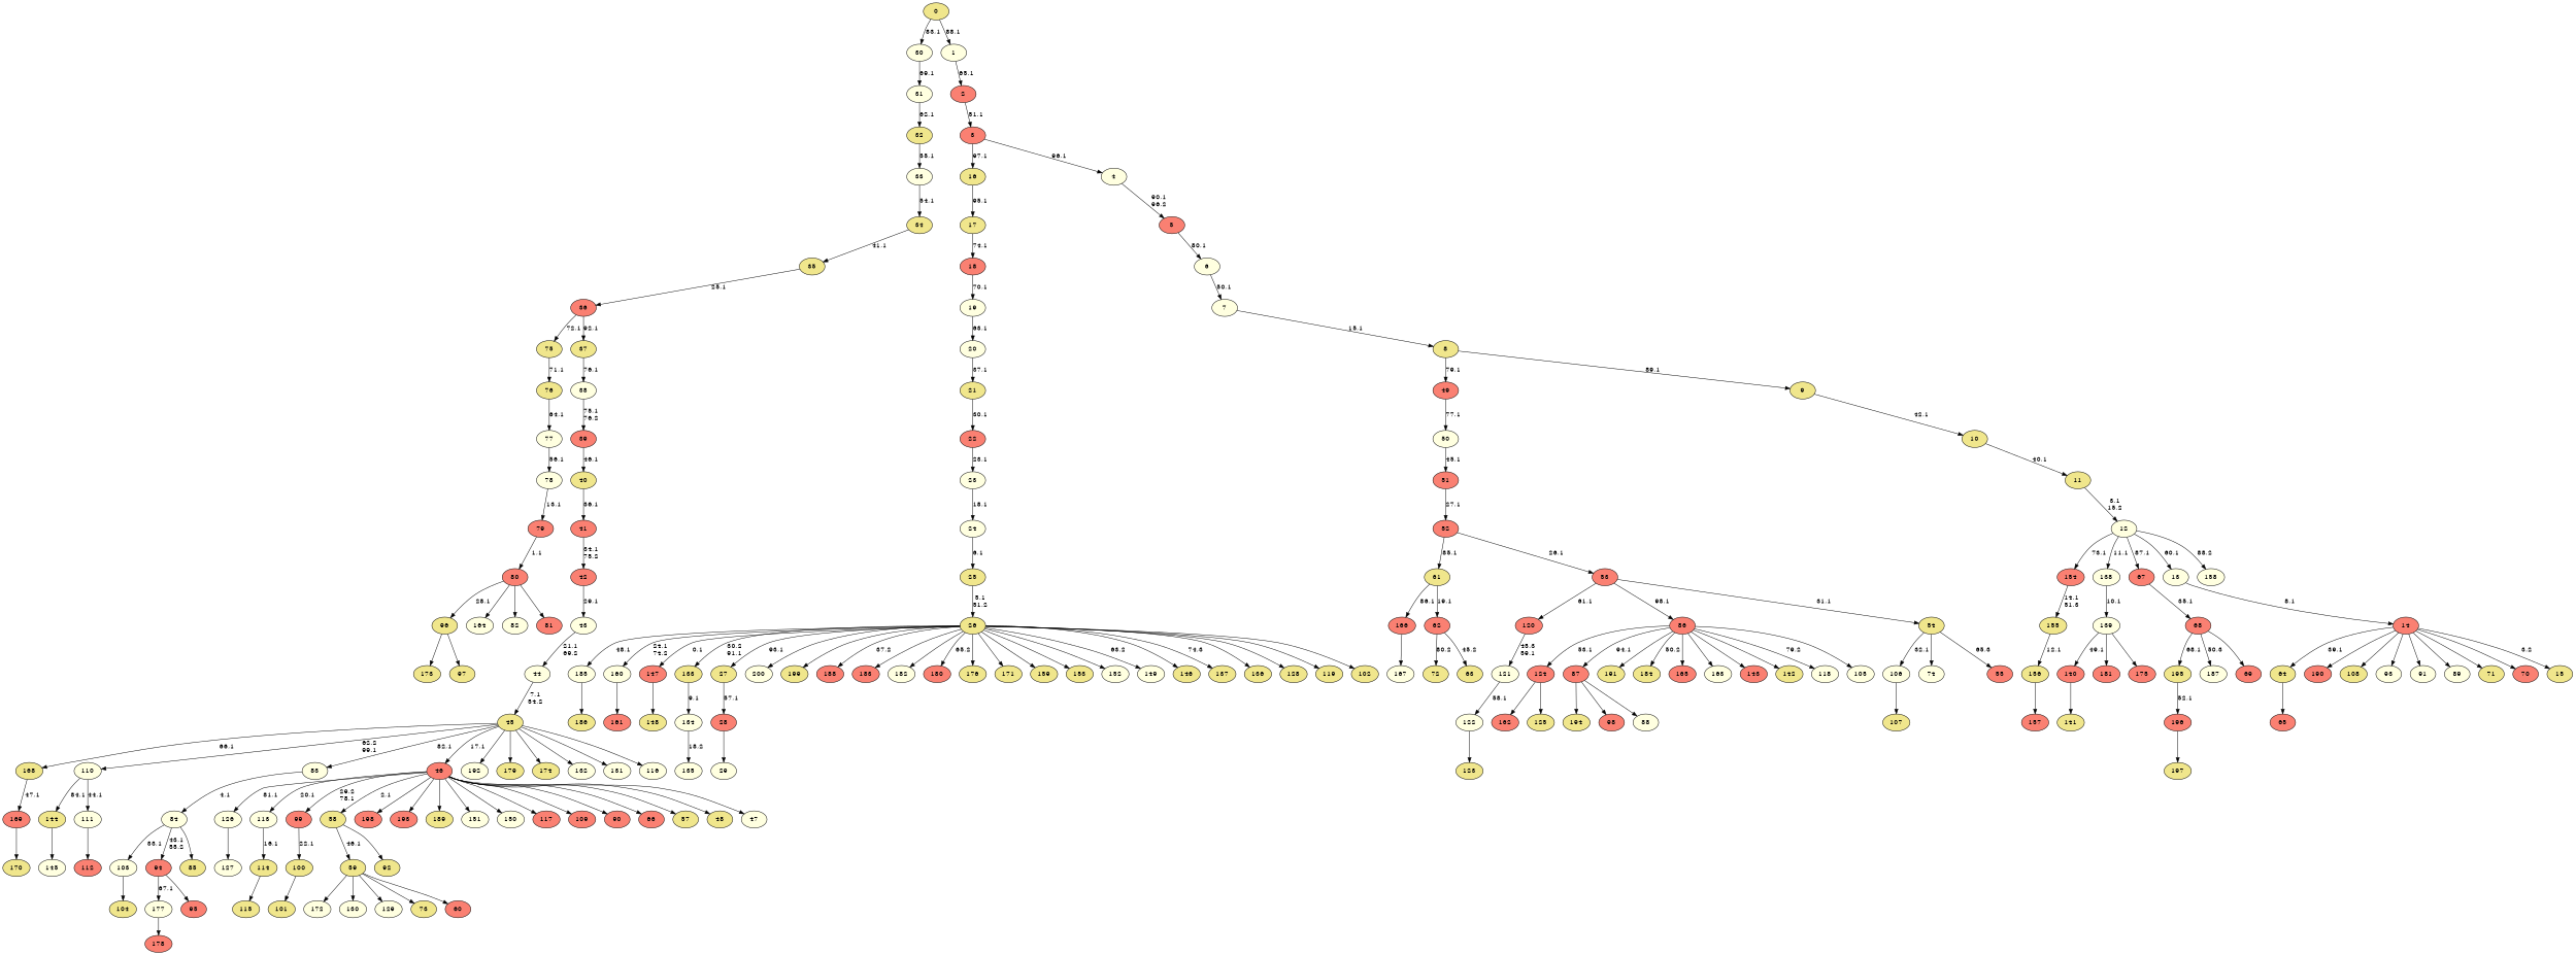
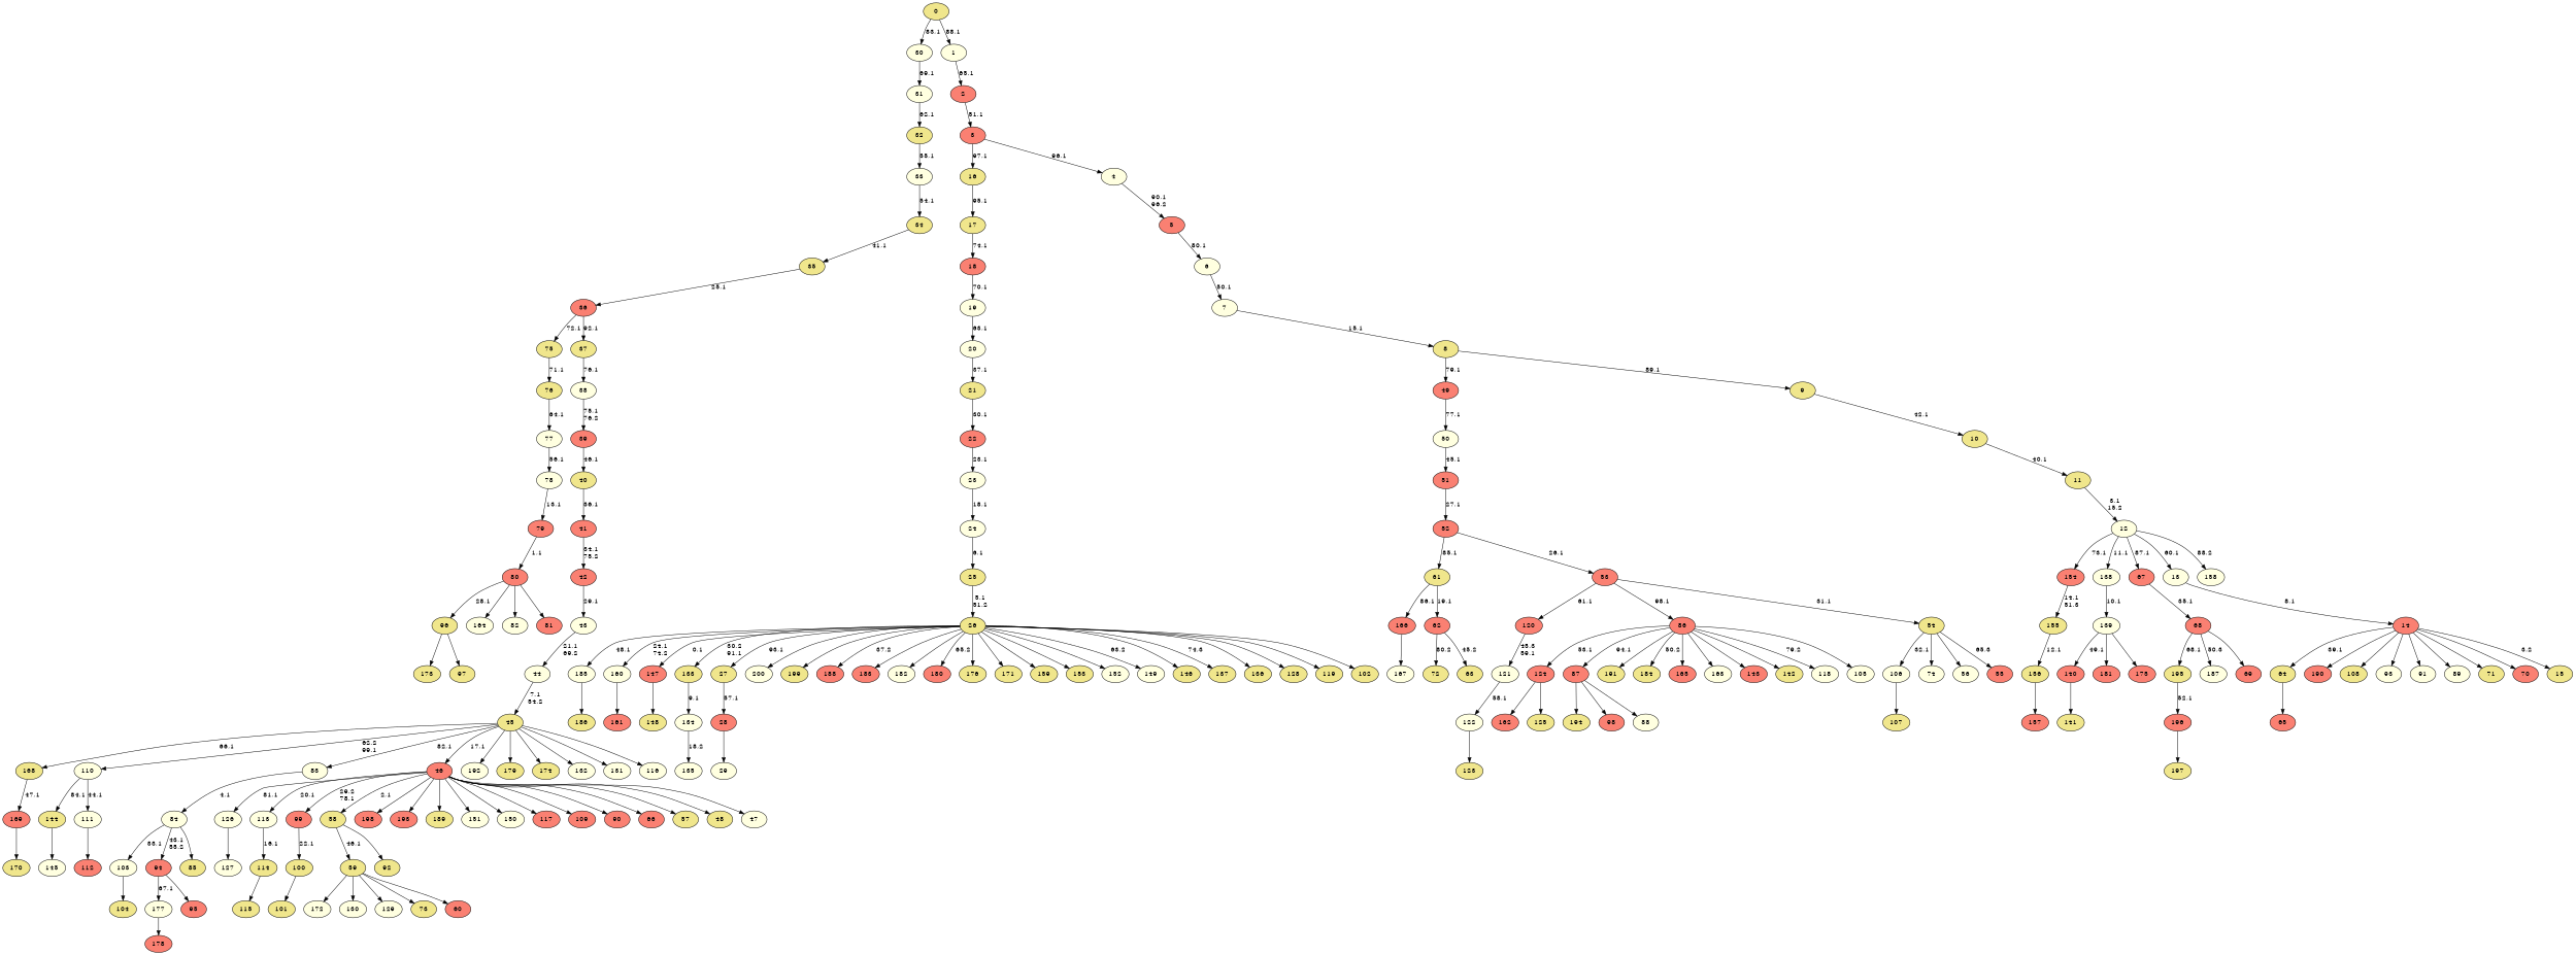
  digraph {
    node [fillcolor=khaki style=filled]
    196 [fillcolor=salmon]
    197
    195
    185 [fillcolor=lightyellow]
    186
    177 [fillcolor=lightyellow]
    178 [fillcolor=salmon]
    169 [fillcolor=salmon]
    170
    168
    166 [fillcolor=salmon]
    167 [fillcolor=lightyellow]
    160 [fillcolor=lightyellow]
    161 [fillcolor=salmon]
    157 [fillcolor=salmon]
    156
    155
    154 [fillcolor=salmon]
    147 [fillcolor=salmon]
    148
    145 [fillcolor=lightyellow]
    144
    140 [fillcolor=salmon]
    141
    139 [fillcolor=lightyellow]
    181 [fillcolor=salmon]
    175 [fillcolor=salmon]
    138 [fillcolor=lightyellow]
    134 [fillcolor=lightyellow]
    135 [fillcolor=lightyellow]
    133
    126 [fillcolor=lightyellow]
    127 [fillcolor=lightyellow]
    124 [fillcolor=salmon]
    162 [fillcolor=salmon]
    125
    122 [fillcolor=lightyellow]
    123
    121 [fillcolor=lightyellow]
    120 [fillcolor=salmon]
    114
    115
    113 [fillcolor=lightyellow]
    111 [fillcolor=lightyellow]
    112 [fillcolor=salmon]
    110 [fillcolor=lightyellow]
    106 [fillcolor=lightyellow]
    107
    103 [fillcolor=lightyellow]
    104
    100
    101
    99 [fillcolor=salmon]
    96
    173
    97
    94 [fillcolor=salmon]
    95 [fillcolor=salmon]
    87 [fillcolor=salmon]
    194
    98 [fillcolor=salmon]
    88 [fillcolor=lightyellow]
    86 [fillcolor=salmon]
    191
    184
    165 [fillcolor=salmon]
    163 [fillcolor=lightyellow]
    143 [fillcolor=salmon]
    142
    118 [fillcolor=lightyellow]
    105 [fillcolor=lightyellow]
    84 [fillcolor=lightyellow]
    85
    83 [fillcolor=lightyellow]
    80 [fillcolor=salmon]
    164 [fillcolor=lightyellow]
    82 [fillcolor=lightyellow]
    81 [fillcolor=salmon]
    79 [fillcolor=salmon]
    78 [fillcolor=lightyellow]
    77 [fillcolor=lightyellow]
    76
    75
    68 [fillcolor=salmon]
    187 [fillcolor=lightyellow]
    69 [fillcolor=salmon]
    67 [fillcolor=salmon]
    65 [fillcolor=salmon]
    64
    62 [fillcolor=salmon]
    72
    63
    61
    172 [fillcolor=lightyellow]
    59
    130 [fillcolor=lightyellow]
    129 [fillcolor=lightyellow]
    73
    60 [fillcolor=salmon]
    58
    92
    54
    74 [fillcolor=lightyellow]
+   56 [fillcolor=lightyellow]
    55 [fillcolor=salmon]
    53 [fillcolor=salmon]
    52 [fillcolor=salmon]
    51 [fillcolor=salmon]
    50 [fillcolor=lightyellow]
    49 [fillcolor=salmon]
    46 [fillcolor=salmon]
    198 [fillcolor=salmon]
    193 [fillcolor=salmon]
    189
    151 [fillcolor=lightyellow]
    150 [fillcolor=lightyellow]
    117 [fillcolor=salmon]
    109 [fillcolor=salmon]
    90 [fillcolor=salmon]
    66 [fillcolor=salmon]
    57
    48
    47 [fillcolor=lightyellow]
    45
    192 [fillcolor=lightyellow]
    179
    174
    132 [fillcolor=lightyellow]
    131 [fillcolor=lightyellow]
    116 [fillcolor=lightyellow]
    44 [fillcolor=lightyellow]
    43 [fillcolor=lightyellow]
    42 [fillcolor=salmon]
    41 [fillcolor=salmon]
    40
    39 [fillcolor=salmon]
    38 [fillcolor=lightyellow]
    37
    36 [fillcolor=salmon]
    35
    34
    33 [fillcolor=lightyellow]
    32
    31 [fillcolor=lightyellow]
    30 [fillcolor=lightyellow]
    28 [fillcolor=salmon]
    29 [fillcolor=lightyellow]
    27
    26
    200 [fillcolor=lightyellow]
    199
    188 [fillcolor=salmon]
    183 [fillcolor=salmon]
    182 [fillcolor=lightyellow]
    180 [fillcolor=salmon]
    176
    171
    159
    153
    152 [fillcolor=lightyellow]
    149 [fillcolor=lightyellow]
    146
    137
    136
    128
    119
    102
    25
    24 [fillcolor=lightyellow]
    23 [fillcolor=lightyellow]
    22 [fillcolor=salmon]
    21
    20 [fillcolor=lightyellow]
    19 [fillcolor=lightyellow]
    18 [fillcolor=salmon]
    17
    16
    14 [fillcolor=salmon]
    190 [fillcolor=salmon]
    108
    93 [fillcolor=lightyellow]
    91 [fillcolor=lightyellow]
    89 [fillcolor=lightyellow]
    71
    70 [fillcolor=salmon]
    15
    13 [fillcolor=lightyellow]
    12 [fillcolor=lightyellow]
    158 [fillcolor=lightyellow]
    11
    10
    9
    8
    7 [fillcolor=lightyellow]
    6 [fillcolor=lightyellow]
    5 [fillcolor=salmon]
    4 [fillcolor=lightyellow]
    3 [fillcolor=salmon]
    2 [fillcolor=salmon]
    1 [fillcolor=lightyellow]
    0
    196 -> 197
    195 -> 196 [label="52,1"]
    185 -> 186
    177 -> 178
    169 -> 170
    168 -> 169 [label="47,1"]
    166 -> 167
    160 -> 161
    156 -> 157
    155 -> 156 [label="12,1"]
    154 -> 155 [label="14,1\n51,3"]
    147 -> 148
    144 -> 145
    140 -> 141
    139 -> 140 [label="49,1"]
    139 -> 181
    139 -> 175
    138 -> 139 [label="10,1"]
    134 -> 135 [label="18,2"]
    133 -> 134 [label="9,1"]
    126 -> 127
    124 -> 162
    124 -> 125
    122 -> 123
    121 -> 122 [label="58,1"]
    120 -> 121 [label="45,3\n59,1"]
    114 -> 115
    113 -> 114 [label="16,1"]
    111 -> 112
    110 -> 144 [label="84,1"]
    110 -> 111 [label="44,1"]
    106 -> 107
    103 -> 104
    100 -> 101
    99 -> 100 [label="22,1"]
    96 -> 173
    96 -> 97
    94 -> 177 [label="67,1"]
    94 -> 95
    87 -> 194
    87 -> 98
    87 -> 88
    86 -> 124 [label="53,1"]
    86 -> 87 [label="94,1"]
    86 -> 191
    86 -> 184 [label="50,2"]
    86 -> 165
    86 -> 163
    86 -> 143
    86 -> 142
    86 -> 118 [label="79,2"]
    86 -> 105
    84 -> 103 [label="33,1"]
    84 -> 94 [label="43,1\n55,2"]
    84 -> 85
    83 -> 84 [label="4,1"]
    80 -> 96 [label="28,1"]
    80 -> 164
    80 -> 82
    80 -> 81
    79 -> 80 [label="1,1"]
    78 -> 79 [label="13,1"]
    77 -> 78 [label="56,1"]
    76 -> 77 [label="64,1"]
    75 -> 76 [label="71,1"]
    68 -> 195 [label="68,1"]
    68 -> 187 [label="50,3"]
    68 -> 69
    67 -> 68 [label="35,1"]
    64 -> 65
    62 -> 72 [label="80,2"]
    62 -> 63 [label="45,2"]
    61 -> 166 [label="86,1"]
    61 -> 62 [label="19,1"]
    59 -> 172
    59 -> 130
    59 -> 129
    59 -> 73
    59 -> 60
    58 -> 59 [label="46,1"]
    58 -> 92
    54 -> 106 [label="32,1"]
    54 -> 74
+   54 -> 56
    54 -> 55 [label="65,3"]
    53 -> 120 [label="61,1"]
    53 -> 86 [label="98,1"]
    53 -> 54 [label="31,1"]
    52 -> 61 [label="85,1"]
    52 -> 53 [label="26,1"]
    51 -> 52 [label="27,1"]
    50 -> 51 [label="45,1"]
    49 -> 50 [label="77,1"]
    46 -> 126 [label="81,1"]
    46 -> 113 [label="20,1"]
    46 -> 99 [label="29,2\n78,1"]
    46 -> 58 [label="2,1"]
    46 -> 198
    46 -> 193
    46 -> 189
    46 -> 151
    46 -> 150
    46 -> 117
    46 -> 109
    46 -> 90
    46 -> 66
    46 -> 57
    46 -> 48
    46 -> 47
    45 -> 168 [label="66,1"]
    45 -> 110 [label="62,2\n99,1"]
    45 -> 83 [label="82,1"]
    45 -> 46 [label="17,1"]
    45 -> 192
    45 -> 179
    45 -> 174
    45 -> 132
    45 -> 131
    45 -> 116
    44 -> 45 [label="7,1\n54,2"]
    43 -> 44 [label="21,1\n69,2"]
    42 -> 43 [label="29,1"]
    41 -> 42 [label="34,1\n75,2"]
    40 -> 41 [label="36,1"]
    39 -> 40 [label="46,1"]
    38 -> 39 [label="75,1\n76,2"]
    37 -> 38 [label="76,1"]
    36 -> 75 [label="72,1"]
    36 -> 37 [label="92,1"]
    35 -> 36 [label="25,1"]
    34 -> 35 [label="41,1"]
    33 -> 34 [label="54,1"]
    32 -> 33 [label="55,1"]
    31 -> 32 [label="62,1"]
    30 -> 31 [label="69,1"]
    28 -> 29
    27 -> 28 [label="57,1"]
    26 -> 185 [label="48,1"]
    26 -> 160 [label="24,1\n74,2"]
    26 -> 147 [label="0,1"]
    26 -> 133 [label="30,2\n91,1"]
    26 -> 27 [label="93,1"]
    26 -> 200
    26 -> 199
    26 -> 188 [label="37,2"]
    26 -> 183
    26 -> 182
    26 -> 180 [label="65,2"]
    26 -> 176
    26 -> 171
    26 -> 159
    26 -> 153
    26 -> 152
    26 -> 149 [label="63,2"]
    26 -> 146
    26 -> 137 [label="74,3"]
    26 -> 136
    26 -> 128
    26 -> 119
    26 -> 102
    25 -> 26 [label="5,1\n51,2"]
    24 -> 25 [label="6,1"]
    23 -> 24 [label="18,1"]
    22 -> 23 [label="23,1"]
    21 -> 22 [label="30,1"]
    20 -> 21 [label="37,1"]
    19 -> 20 [label="63,1"]
    18 -> 19 [label="70,1"]
    17 -> 18 [label="74,1"]
    16 -> 17 [label="95,1"]
    14 -> 64 [label="39,1"]
    14 -> 190
    14 -> 108
    14 -> 93
    14 -> 91
    14 -> 89
    14 -> 71
    14 -> 70
    14 -> 15 [label="3,2"]
    13 -> 14 [label="8,1"]
    12 -> 154 [label="73,1"]
    12 -> 138 [label="11,1"]
    12 -> 67 [label="87,1"]
    12 -> 13 [label="60,1"]
    12 -> 158 [label="88,2"]
    11 -> 12 [label="3,1\n15,2"]
    10 -> 11 [label="40,1"]
    9 -> 10 [label="42,1"]
    8 -> 49 [label="79,1"]
    8 -> 9 [label="89,1"]
    7 -> 8 [label="15,1"]
    6 -> 7 [label="50,1"]
    5 -> 6 [label="80,1"]
    4 -> 5 [label="90,1\n96,2"]
    3 -> 16 [label="97,1"]
    3 -> 4 [label="96,1"]
    2 -> 3 [label="51,1"]
    1 -> 2 [label="65,1"]
    0 -> 30 [label="83,1"]
    0 -> 1 [label="88,1"]
  }
